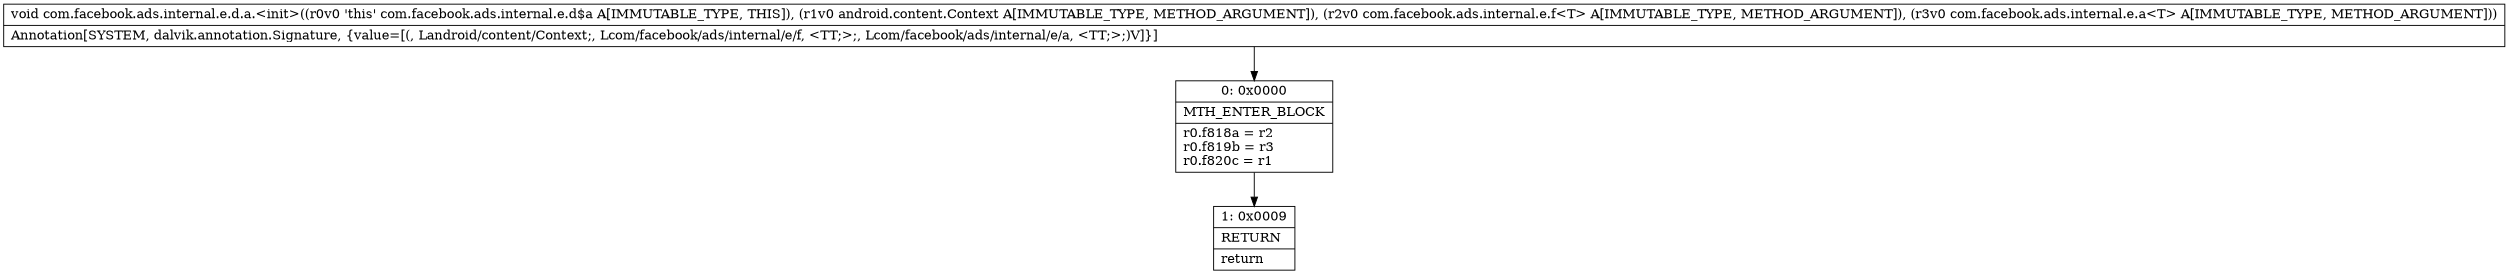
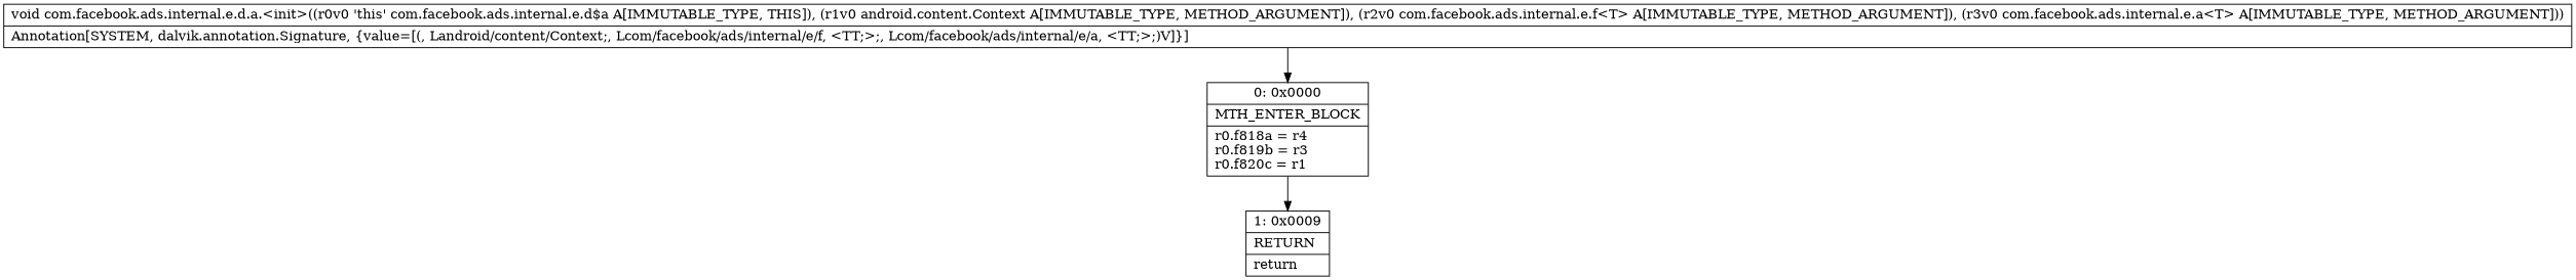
  digraph {
    node [shape=record]
-   n1 [label="{0\:\ 0x0000|MTH_ENTER_BLOCK\l|r0.f818a = r2\lr0.f819b = r3\lr0.f820c = r1\l}"]
+   n1 [label="{0\:\ 0x0000|MTH_ENTER_BLOCK\l|r0.f818a = r4\lr0.f819b = r3\lr0.f820c = r1\l}"]
    n2 [label="{1\:\ 0x0009|RETURN\l|return\l}"]
    n3 [label="{void com.facebook.ads.internal.e.d.a.\<init\>((r0v0 'this' com.facebook.ads.internal.e.d$a A[IMMUTABLE_TYPE, THIS]), (r1v0 android.content.Context A[IMMUTABLE_TYPE, METHOD_ARGUMENT]), (r2v0 com.facebook.ads.internal.e.f\<T\> A[IMMUTABLE_TYPE, METHOD_ARGUMENT]), (r3v0 com.facebook.ads.internal.e.a\<T\> A[IMMUTABLE_TYPE, METHOD_ARGUMENT]))  | Annotation[SYSTEM, dalvik.annotation.Signature, \{value=[(, Landroid\/content\/Context;, Lcom\/facebook\/ads\/internal\/e\/f, \<TT;\>;, Lcom\/facebook\/ads\/internal\/e\/a, \<TT;\>;)V]\}]\l}"]
    n1 -> n2
    n3 -> n1
  }
